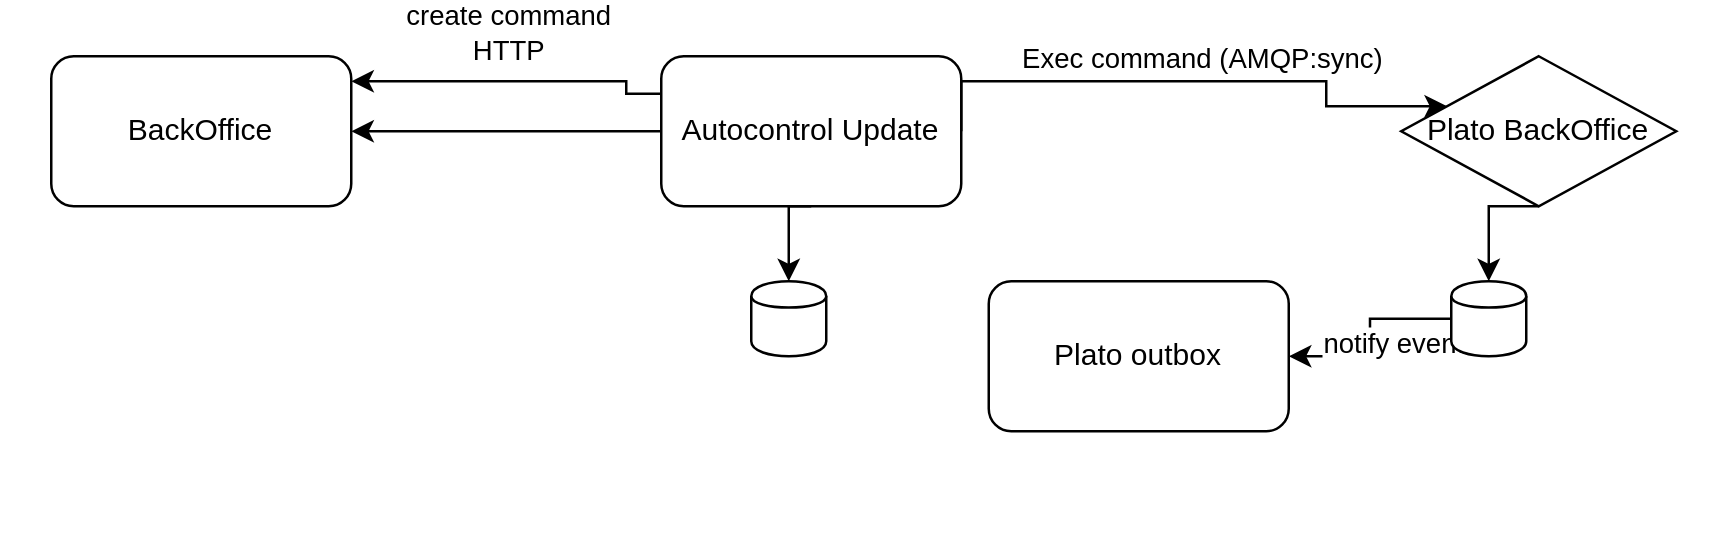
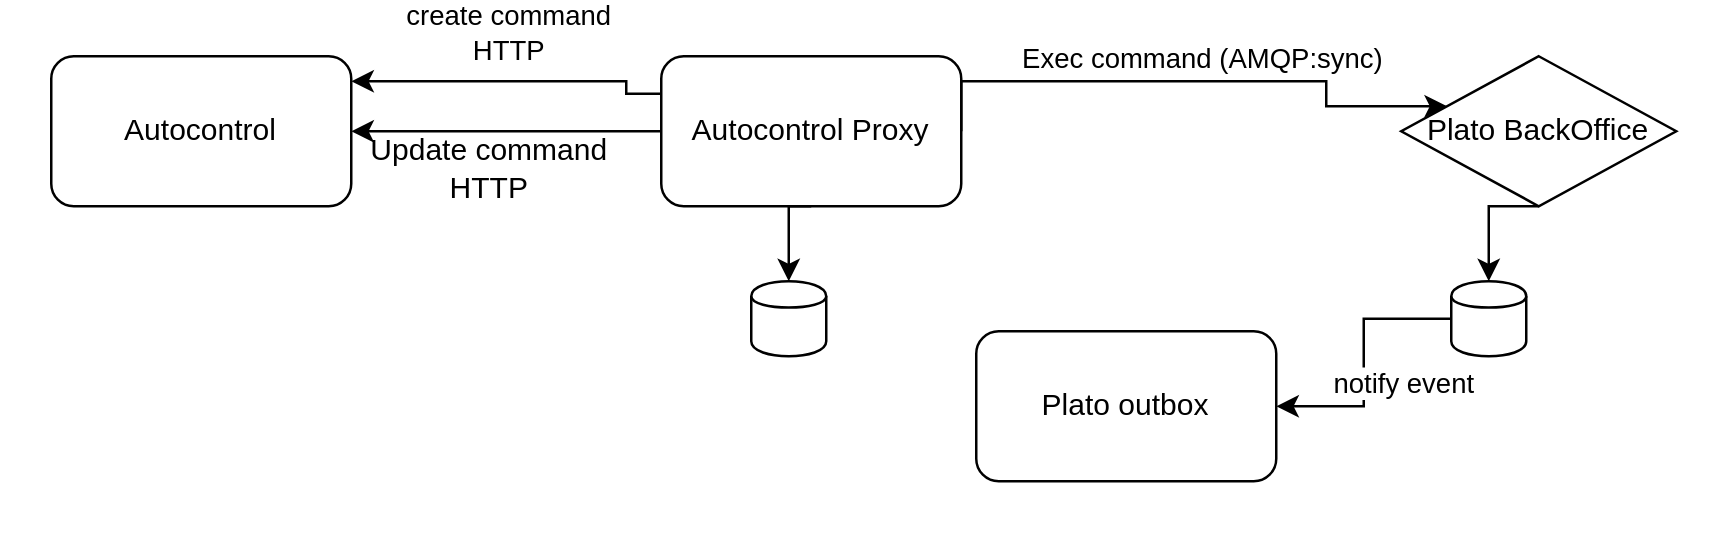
  <mxCell id="0" />
  <mxCell id="1" parent="0" />
  <mxCell id="2" style="edgeStyle=orthogonalEdgeStyle;rounded=0;orthogonalLoop=1;jettySize=auto;html=1;entryX=0;entryY=0.25;entryDx=0;entryDy=0;startArrow=classic;startFill=1;endArrow=none;endFill=0;" parent="1" source="4" target="9" edge="1"><mxGeometry relative="1" as="geometry"><Array as="points"><mxPoint x="250" y="30" /></Array></mxGeometry></mxCell>
  <mxCell id="3" value="create command&lt;br&gt;HTTP" style="edgeLabel;html=1;align=center;verticalAlign=middle;resizable=0;points=[];" parent="2" vertex="1" connectable="0"><mxGeometry x="0.269" y="3" relative="1" as="geometry"><mxPoint x="-20" y="-17" as="offset" /></mxGeometry></mxCell>
- <mxCell id="4" value="BackOffice" style="rounded=1;whiteSpace=wrap;html=1;" parent="1" vertex="1"><mxGeometry x="20" y="20" width="120" height="60" as="geometry" /></mxCell>
+ <mxCell id="4" value="Autocontrol" style="rounded=1;whiteSpace=wrap;html=1;" parent="1" vertex="1"><mxGeometry x="20" y="20" width="120" height="60" as="geometry" /></mxCell>
  <mxCell id="5" style="edgeStyle=orthogonalEdgeStyle;rounded=0;orthogonalLoop=1;jettySize=auto;html=1;exitX=0.5;exitY=1;exitDx=0;exitDy=0;entryX=0.5;entryY=0;entryDx=0;entryDy=0;" parent="1" source="9" target="12" edge="1"><mxGeometry relative="1" as="geometry" /></mxCell>
  <mxCell id="6" style="edgeStyle=orthogonalEdgeStyle;rounded=0;orthogonalLoop=1;jettySize=auto;html=1;exitX=1;exitY=0.5;exitDx=0;exitDy=0;entryX=0;entryY=0.25;entryDx=0;entryDy=0;" parent="1" source="9" target="11" edge="1"><mxGeometry relative="1" as="geometry"><mxPoint x="520" y="30" as="targetPoint" /><Array as="points"><mxPoint x="370" y="30" /><mxPoint x="530" y="30" /><mxPoint x="530" y="35" /></Array></mxGeometry></mxCell>
  <mxCell id="7" value="Exec command (AMQP:sync)&amp;nbsp;" style="edgeLabel;html=1;align=center;verticalAlign=middle;resizable=0;points=[];" parent="6" vertex="1" connectable="0"><mxGeometry x="-0.315" y="-1" relative="1" as="geometry"><mxPoint x="59" y="-11" as="offset" /></mxGeometry></mxCell>
  <mxCell id="8" style="edgeStyle=none;rounded=0;orthogonalLoop=1;jettySize=auto;html=1;entryX=1;entryY=0.5;entryDx=0;entryDy=0;" parent="1" source="9" target="4" edge="1"><mxGeometry relative="1" as="geometry" /></mxCell>
- <mxCell id="9" value="Autocontrol Update" style="rounded=1;whiteSpace=wrap;html=1;" parent="1" vertex="1"><mxGeometry x="264" y="20" width="120" height="60" as="geometry" /></mxCell>
+ <mxCell id="9" value="Autocontrol Proxy" style="rounded=1;whiteSpace=wrap;html=1;" parent="1" vertex="1"><mxGeometry x="264" y="20" width="120" height="60" as="geometry" /></mxCell>
  <mxCell id="10" style="edgeStyle=orthogonalEdgeStyle;rounded=0;orthogonalLoop=1;jettySize=auto;html=1;exitX=0.5;exitY=1;exitDx=0;exitDy=0;entryX=0.5;entryY=0;entryDx=0;entryDy=0;" parent="1" source="11" target="15" edge="1"><mxGeometry relative="1" as="geometry" /></mxCell>
  <mxCell id="11" value="Plato BackOffice" style="rhombus;whiteSpace=wrap;html=1;" parent="1" vertex="1"><mxGeometry x="560" y="20" width="110" height="60" as="geometry" /></mxCell>
  <mxCell id="12" value="" style="shape=cylinder;whiteSpace=wrap;html=1;boundedLbl=1;backgroundOutline=1;" parent="1" vertex="1"><mxGeometry x="300" y="110" width="30" height="30" as="geometry" /></mxCell>
  <mxCell id="13" style="edgeStyle=orthogonalEdgeStyle;rounded=0;orthogonalLoop=1;jettySize=auto;html=1;entryX=1;entryY=0.5;entryDx=0;entryDy=0;" parent="1" source="15" target="16" edge="1"><mxGeometry relative="1" as="geometry" /></mxCell>
  <mxCell id="14" value="notify event" style="edgeLabel;html=1;align=center;verticalAlign=middle;resizable=0;points=[];" parent="13" vertex="1" connectable="0"><mxGeometry x="0.303" y="2" relative="1" as="geometry"><mxPoint x="13" y="-8" as="offset" /></mxGeometry></mxCell>
  <mxCell id="15" value="" style="shape=cylinder;whiteSpace=wrap;html=1;boundedLbl=1;backgroundOutline=1;" parent="1" vertex="1"><mxGeometry x="580" y="110" width="30" height="30" as="geometry" /></mxCell>
- <mxCell id="16" value="Plato outbox" style="rounded=1;whiteSpace=wrap;html=1;" parent="1" vertex="1"><mxGeometry x="395" y="110" width="120" height="60" as="geometry" /></mxCell>
+ <mxCell id="16" value="Plato outbox" style="rounded=1;whiteSpace=wrap;html=1;" parent="1" vertex="1"><mxGeometry x="390" y="130" width="120" height="60" as="geometry" /></mxCell>
+ <mxCell id="17" value="Update command&lt;br&gt;HTTP" style="text;html=1;align=center;verticalAlign=middle;resizable=0;points=[];autosize=1;" parent="1" vertex="1"><mxGeometry x="140" y="50" width="110" height="30" as="geometry" /></mxCell>
